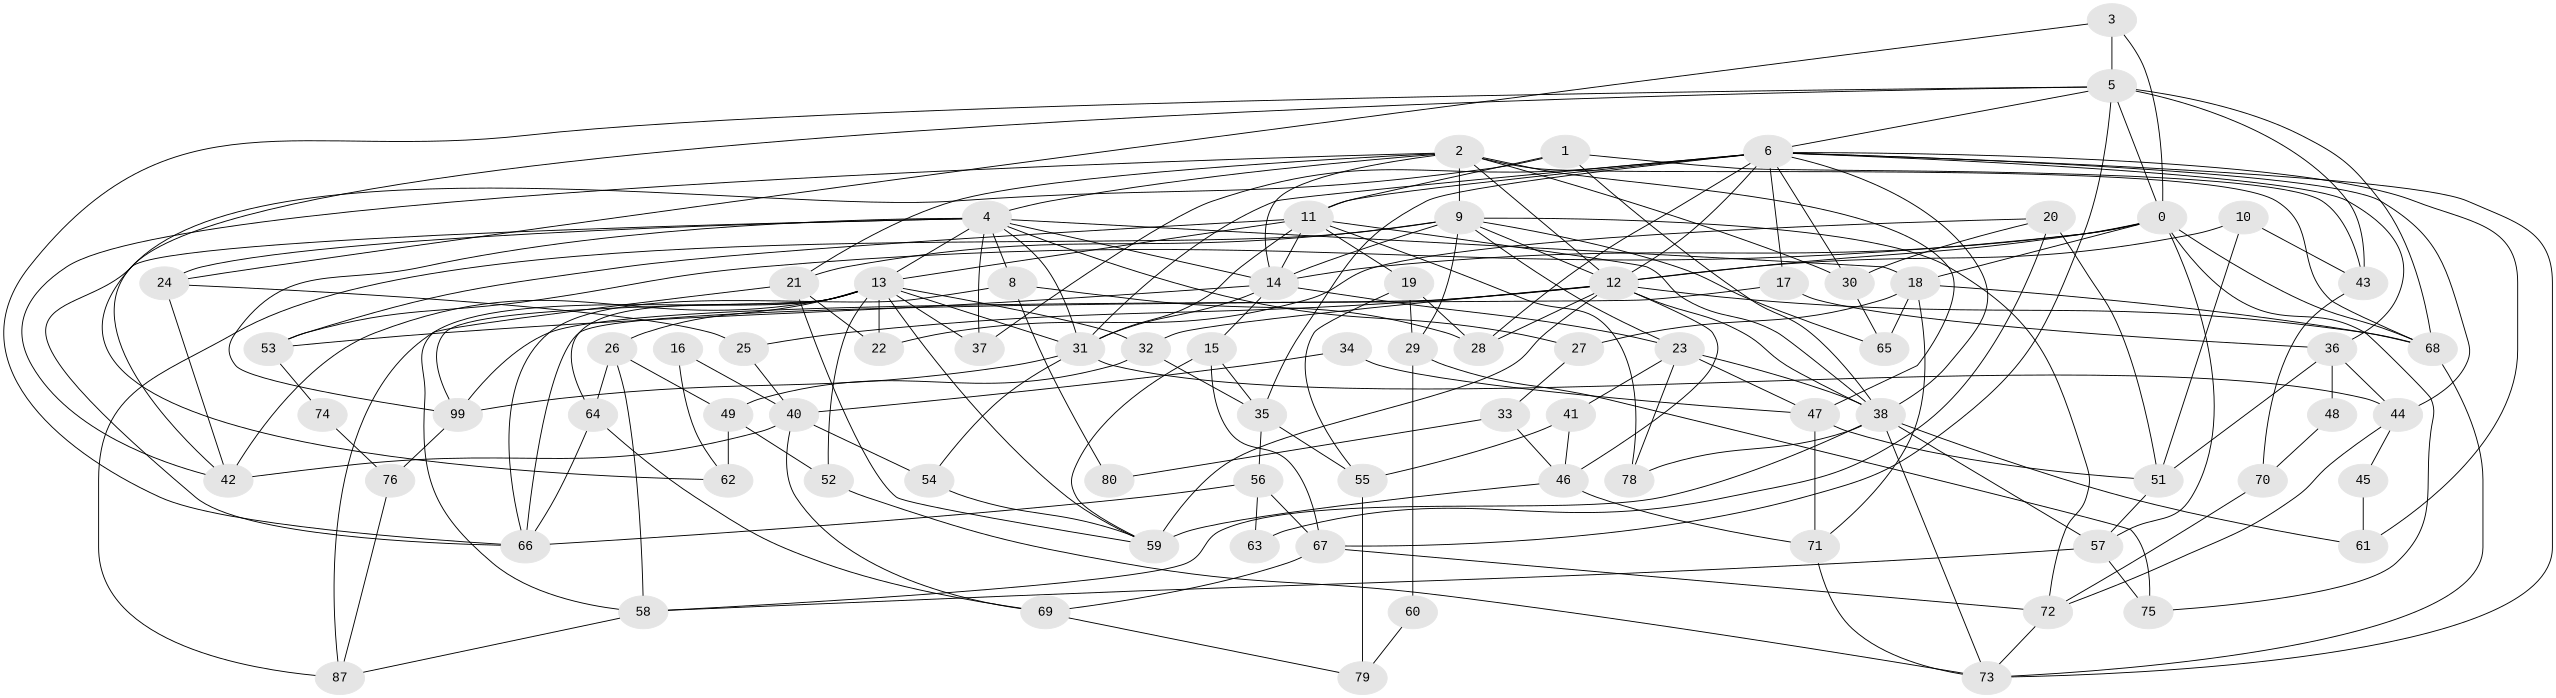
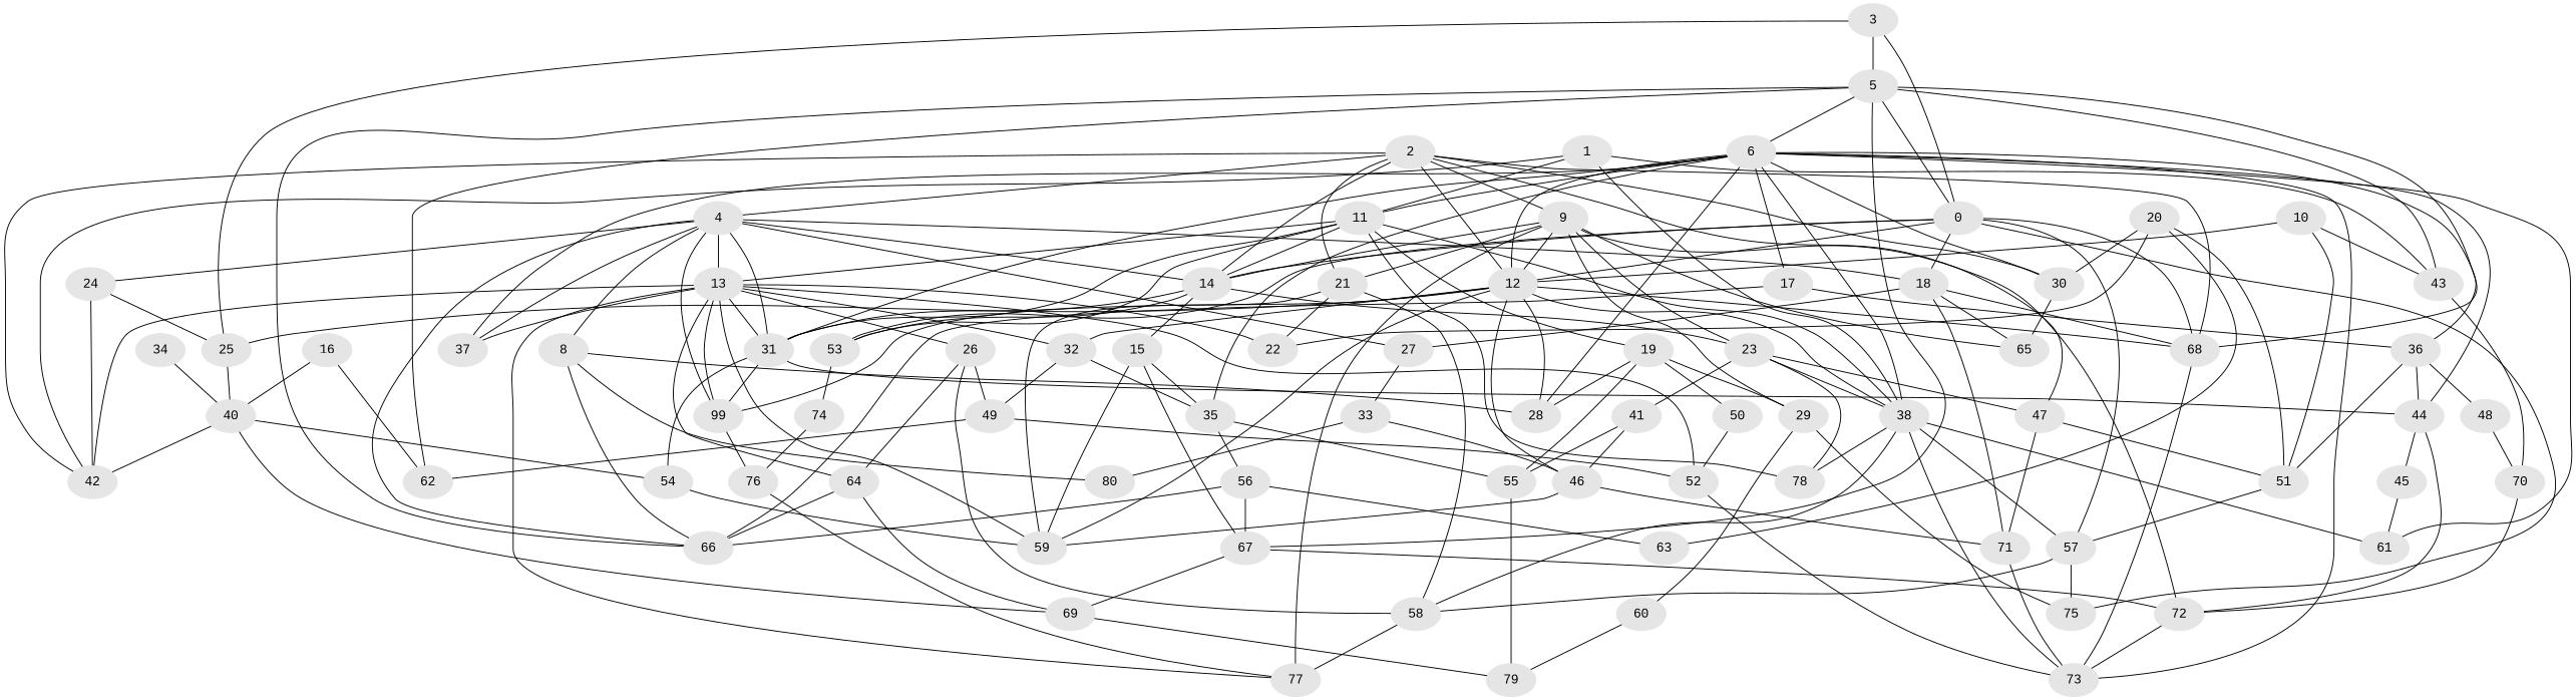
  graph {
    fontname="Liberation Mono"
    node [color=gray90 fontname="Liberation Mono" style=filled]
    edge [fontname="Liberation Mono" weight=1.0]
    1
    11
    38
    42
    43
    14
    13
    31
    53
    19
    78
    61
    73
    57
    58
    70
    2
    4
    9
    12
    21
    30
    47
    68
    24
    8
    18
    27
    37
    n30 [label=99]
    66
    23
    29
    65
    72
-   77 [label=87]
+   77
    28
    25
    32
    46
    59
    15
    22
    51
    71
    3
    5
    n48 [label=0]
    6
    62
    67
    75
    80
    26
    52
    64
    33
    44
    54
    76
    17
    35
    36
    69
    55
    56
    48
    45
    74
    41
    60
    10
+   50
    40
    49
    16
    79
    20
    63
    34
    1 -- 11
    1 -- 38
    1 -- 42
    1 -- 43
    11 -- 38
    11 -- 14
    11 -- 13
    11 -- 31
    11 -- 53
    11 -- 19
    11 -- 78
    38 -- 78
    38 -- 61
    38 -- 73
    38 -- 57 [weight=2.0]
    38 -- 58
    43 -- 70
    14 -- 31
    14 -- 53
    14 -- 23 [weight=2.0]
    14 -- 15
    13 -- 42 [weight=2.0]
    13 -- 31
    13 -- 37
    13 -- n30
    13 -- 77
    13 -- 32
    13 -- 59
    13 -- 22
    13 -- 26
    13 -- 52
    13 -- 64
    31 -- n30
    31 -- 44
    31 -- 54
    53 -- 74
    19 -- 29
    19 -- 28
    19 -- 55
+   19 -- 50
    57 -- 58
    57 -- 75
    58 -- 77
    70 -- 72
    2 -- 42
    2 -- 14
    2 -- 4
    2 -- 9
    2 -- 12
    2 -- 21
    2 -- 30
    2 -- 47
    2 -- 68
    4 -- 14
    4 -- 13 [weight=2.0]
    4 -- 31
    4 -- 24
    4 -- 8
    4 -- 18
    4 -- 27
    4 -- 37
    4 -- n30
    4 -- 66
    9 -- 14
    9 -- 12
    9 -- 21
    9 -- 23
    9 -- 29
    9 -- 65
    9 -- 72
    9 -- 77 [weight=2.0]
    12 -- 38
    12 -- 68
    12 -- n30
    12 -- 28
    12 -- 25
    12 -- 32
    12 -- 46
    12 -- 59
    21 -- 58
    21 -- 59
    21 -- 22
    30 -- 65
    47 -- 51
    47 -- 71
    68 -- 73
    24 -- 42
    24 -- 25
    8 -- 66
    8 -- 28
    8 -- 80
    18 -- 68
    18 -- 27
    18 -- 65
    18 -- 71
    27 -- 33
    n30 -- 76
    23 -- 38
    23 -- 78
    23 -- 47
    23 -- 41
    29 -- 75
    29 -- 60
    72 -- 73
    25 -- 40
    32 -- 35
    32 -- 49
    46 -- 59
    46 -- 71
    15 -- 59
    15 -- 67
    15 -- 35
    51 -- 57
    71 -- 73
-   3 -- 24
+   3 -- 25
    3 -- 5
    3 -- n48
    5 -- 43
    5 -- 68
    5 -- 66
    5 -- n48
    5 -- 6
    5 -- 62
    5 -- 67
    n48 -- 14 [weight=3.0]
    n48 -- 53
    n48 -- 57
    n48 -- 12 [weight=2.0]
    n48 -- 68
    n48 -- 18
    n48 -- 75
    6 -- 11 [weight=2.0]
    6 -- 38
    6 -- 31
    6 -- 61
    6 -- 73
    6 -- 12 [weight=2.0]
    6 -- 30
    6 -- 37
    6 -- 28
    6 -- 44
    6 -- 17
    6 -- 35
    6 -- 36
    67 -- 72
    67 -- 69
    26 -- 58
    26 -- 64
    26 -- 49
    52 -- 73
    64 -- 66
    64 -- 69
    33 -- 46
    33 -- 80
    44 -- 72
    44 -- 45
    54 -- 59
    76 -- 77
    17 -- 66
    17 -- 36
    35 -- 55
    35 -- 56
    36 -- 51
    36 -- 44
    36 -- 48
    69 -- 79
    55 -- 79
    56 -- 66
    56 -- 67
    56 -- 63
    48 -- 70
    45 -- 61
    74 -- 76
    41 -- 46
    41 -- 55
    60 -- 79
    10 -- 43
    10 -- 12 [weight=2.0]
    10 -- 51
+   50 -- 52
    40 -- 42
    40 -- 54
    40 -- 69
    49 -- 62
    49 -- 52
    16 -- 62
    16 -- 40
    20 -- 30
    20 -- 22
    20 -- 51
    20 -- 63
-   34 -- 47
    34 -- 40
  }
